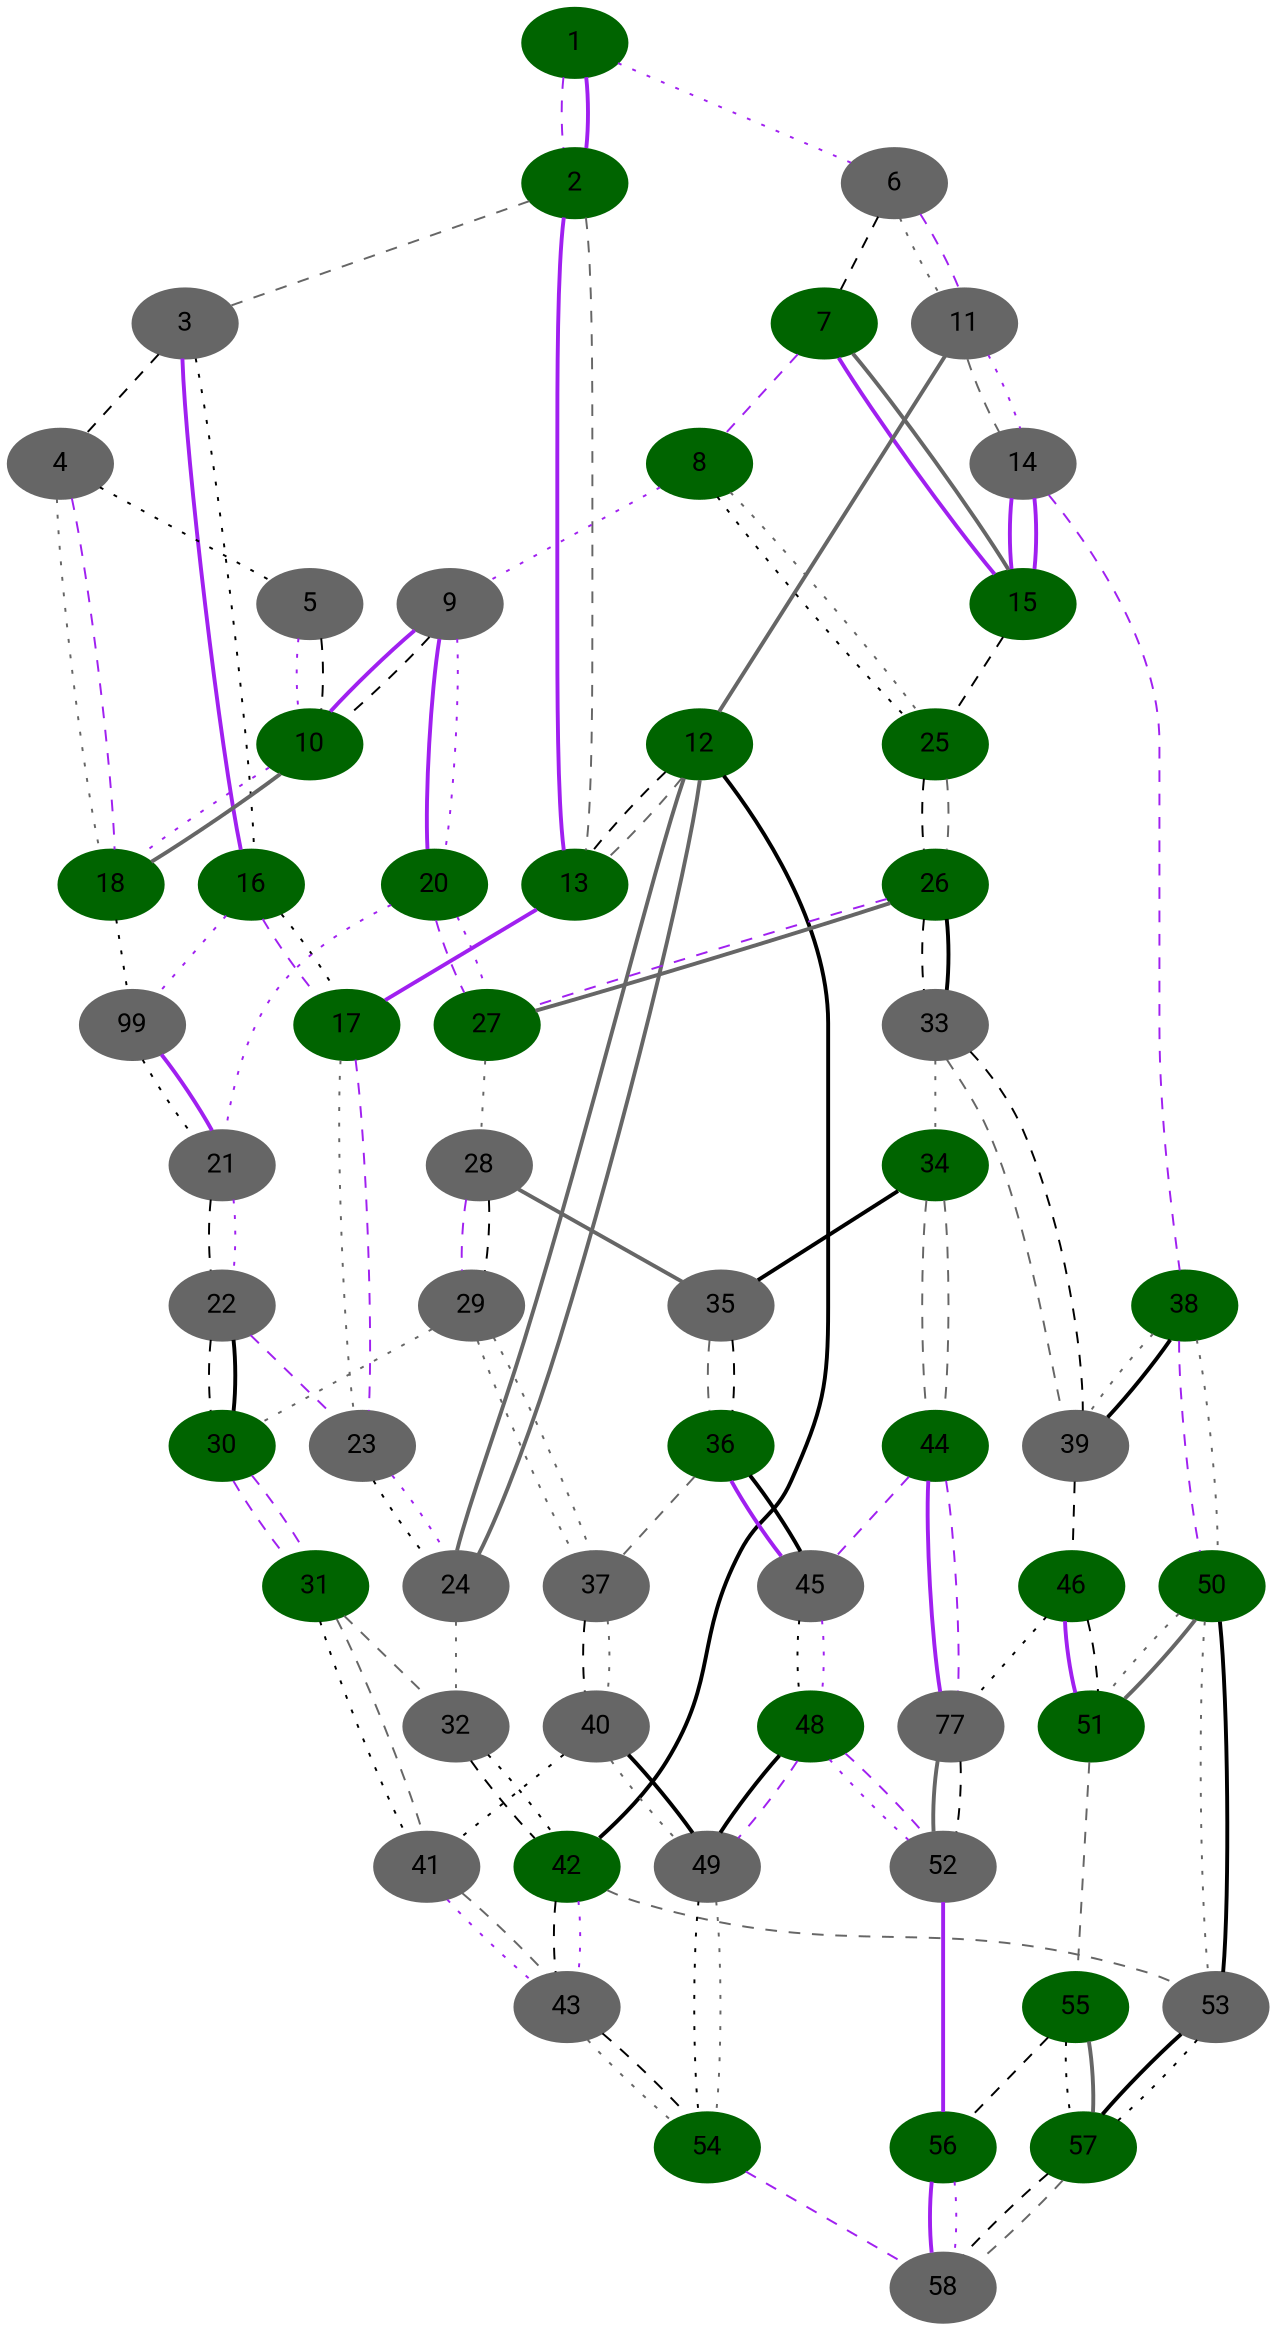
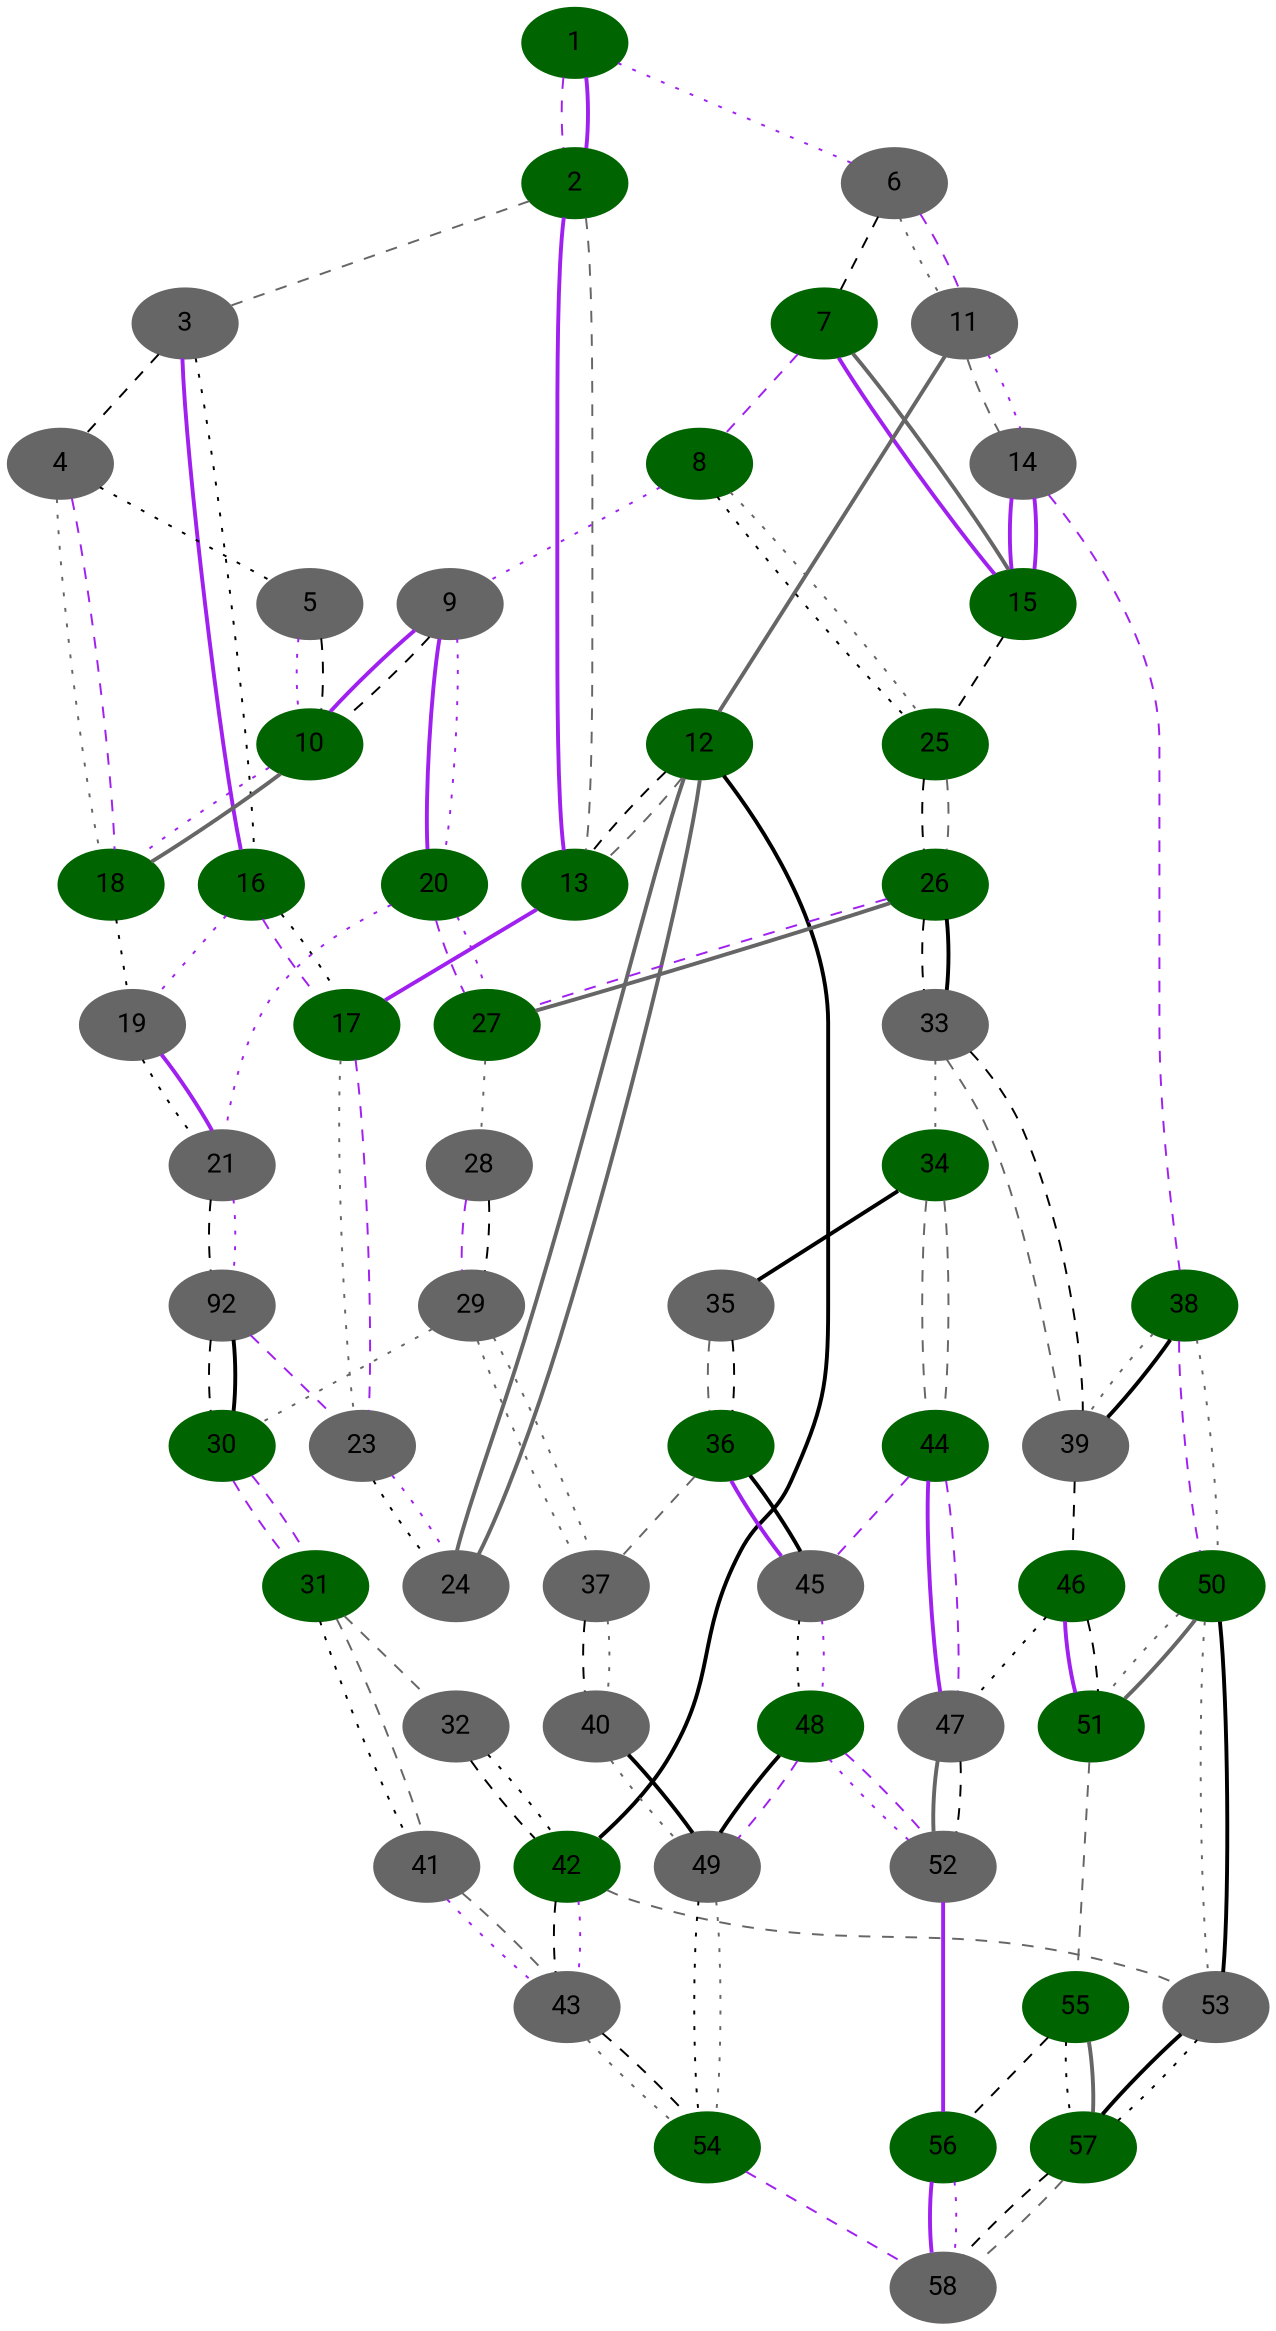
  graph {
    fontname=Roboto
    node [color=darkgreen fontname=Roboto style=filled]
    edge [color=purple fontname=Roboto style=dashed]
    1
    2
    6 [color=gray40]
    3 [color=gray40]
    13
    7
    11 [color=gray40]
    4 [color=gray40]
    16
    17
    5 [color=gray40]
    18
-   19 [color=gray40 label=99]
+   19 [color=gray40]
    10
    8
    15
    12
    14 [color=gray40]
    9 [color=gray40]
    25
    20
    26
    21 [color=gray40]
    27
    24 [color=gray40]
    42
    38
    53 [color=gray40]
    57
    32 [color=gray40]
    43 [color=gray40]
    23 [color=gray40]
    39 [color=gray40]
    50
-   22 [color=gray40]
+   22 [color=gray40 label=92]
    28 [color=gray40]
    30
    31
    33 [color=gray40]
    34
    29 [color=gray40]
    35 [color=gray40]
    37 [color=gray40]
    36
    40 [color=gray40]
    41 [color=gray40]
    44
    46
    45 [color=gray40]
-   47 [color=gray40 label=77]
+   47 [color=gray40]
    48
    49 [color=gray40]
    51
    54
    58 [color=gray40]
    52 [color=gray40]
    55
    56
    1 -- 2
    1 -- 2 [style=bold]
    1 -- 6 [style=dotted]
    2 -- 3 [color=gray40]
    2 -- 13 [style=bold]
    2 -- 13 [color=gray40]
    6 -- 7 [color=black]
    6 -- 11 [color=gray40 style=dotted]
    6 -- 11
    3 -- 4 [color=black]
    3 -- 16 [style=bold]
    3 -- 16 [color=black style=dotted]
    13 -- 17 [style=bold]
    7 -- 8
    7 -- 15 [style=bold]
    7 -- 15 [color=gray40 style=bold]
    11 -- 12 [color=gray40 style=bold]
    11 -- 14 [color=gray40]
    11 -- 14 [style=dotted]
    4 -- 5 [color=black style=dotted]
    4 -- 18 [color=gray40 style=dotted]
    4 -- 18
    16 -- 17
    16 -- 17 [color=black style=dotted]
    16 -- 19 [style=dotted]
    17 -- 23 [color=gray40 style=dotted]
    17 -- 23
    5 -- 10 [style=dotted]
    5 -- 10 [color=black]
    18 -- 19 [color=black style=dotted]
    19 -- 21 [color=black style=dotted]
    19 -- 21 [style=bold]
    10 -- 18 [style=dotted]
    10 -- 18 [color=gray40 style=bold]
    8 -- 9 [style=dotted]
    8 -- 25 [color=black style=dotted]
    8 -- 25 [color=gray40 style=dotted]
    15 -- 25 [color=black]
    12 -- 13 [color=black]
    12 -- 13 [color=gray40]
    12 -- 24 [color=gray40 style=bold]
    12 -- 24 [color=gray40 style=bold]
    12 -- 42 [color=black style=bold]
    14 -- 15 [style=bold]
    14 -- 15 [style=bold]
    14 -- 38
    9 -- 10 [style=bold]
    9 -- 10 [color=black]
    9 -- 20 [style=bold]
    9 -- 20 [style=dotted]
    25 -- 26 [color=black]
    25 -- 26 [color=gray40]
    20 -- 21 [style=dotted]
    20 -- 27
    20 -- 27 [style=dotted]
    26 -- 27
    26 -- 27 [color=gray40 style=bold]
    26 -- 33 [color=black]
    26 -- 33 [color=black style=bold]
    21 -- 22 [color=black]
    21 -- 22 [style=dotted]
    27 -- 28 [color=gray40 style=dotted]
-   24 -- 32 [color=gray40 style=dotted]
    42 -- 53 [color=gray40]
    42 -- 43 [color=black]
    42 -- 43 [style=dotted]
    38 -- 39 [color=gray40 style=dotted]
    38 -- 39 [color=black style=bold]
    38 -- 50
    38 -- 50 [color=gray40 style=dotted]
    53 -- 57 [color=black style=bold]
    53 -- 57 [color=black style=dotted]
    57 -- 58 [color=black]
    57 -- 58 [color=gray40]
    32 -- 42 [color=black]
    32 -- 42 [color=black style=dotted]
    43 -- 54 [color=gray40 style=dotted]
    43 -- 54 [color=black]
    23 -- 24 [color=black style=dotted]
    23 -- 24 [style=dotted]
    39 -- 46 [color=black]
    50 -- 53 [color=gray40 style=dotted]
    50 -- 53 [color=black style=bold]
    50 -- 51 [color=gray40 style=dotted]
    50 -- 51 [color=gray40 style=bold]
    22 -- 23
    22 -- 30 [color=black]
    22 -- 30 [color=black style=bold]
    28 -- 29
    28 -- 29 [color=black]
-   28 -- 35 [color=gray40 style=bold]
    30 -- 31
    30 -- 31
    31 -- 32 [color=gray40]
    31 -- 41 [color=black style=dotted]
    31 -- 41 [color=gray40]
    33 -- 39 [color=gray40]
    33 -- 39 [color=black]
    33 -- 34 [color=gray40 style=dotted]
    34 -- 35 [color=black style=bold]
    34 -- 44 [color=gray40]
    34 -- 44 [color=gray40]
    29 -- 30 [color=gray40 style=dotted]
    29 -- 37 [color=gray40 style=dotted]
    29 -- 37 [color=gray40 style=dotted]
    35 -- 36 [color=gray40]
    35 -- 36 [color=black]
    37 -- 40 [color=black]
    37 -- 40 [color=gray40 style=dotted]
    36 -- 37 [color=gray40]
    36 -- 45 [style=bold]
    36 -- 45 [color=black style=bold]
-   40 -- 41 [color=black style=dotted]
    40 -- 49 [color=gray40 style=dotted]
    40 -- 49 [color=black style=bold]
    41 -- 43 [style=dotted]
    41 -- 43 [color=gray40]
    44 -- 45
    44 -- 47 [style=bold]
    44 -- 47
    46 -- 47 [color=black style=dotted]
    46 -- 51 [style=bold]
    46 -- 51 [color=black]
    45 -- 48 [color=black style=dotted]
    45 -- 48 [style=dotted]
    47 -- 52 [color=gray40 style=bold]
    47 -- 52 [color=black]
    48 -- 49 [color=black style=bold]
    48 -- 49
    48 -- 52 [style=dotted]
    48 -- 52
    49 -- 54 [color=black style=dotted]
    49 -- 54 [color=gray40 style=dotted]
    51 -- 55 [color=gray40]
    54 -- 58
    52 -- 56 [style=bold]
    55 -- 57 [color=black style=dotted]
    55 -- 57 [color=gray40 style=bold]
    55 -- 56 [color=black]
    56 -- 58 [style=bold]
    56 -- 58 [style=dotted]
  }
